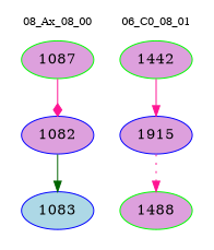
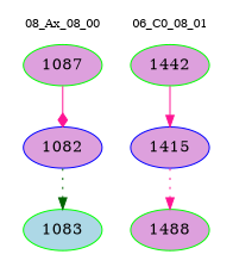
  digraph {
    node [color=green fillcolor=plum style=filled]
    edge [arrowhead=normal color=deeppink style=solid]
    n1 [label=1087]
    n2 [color=blue label=1082]
-   n3 [color=blue fillcolor=lightblue label=1083]
+   n3 [fillcolor=lightblue label=1083]
    n4 [label=1442]
-   n5 [color=blue label=1915]
+   n5 [color=blue label=1415]
    n6 [label=1488]
    subgraph cluster_1 {
      color=white
      fontsize=10
      label="08_Ax_08_00"
      n1
      n2
      n3
    }
    subgraph cluster_2 {
      color=white
      fontsize=10
      label="06_C0_08_01"
      n4
      n5
      n6
    }
    n1 -> n2 [arrowhead=diamond]
-   n2 -> n3 [color=darkgreen]
+   n2 -> n3 [color=darkgreen style=dotted]
    n4 -> n5
    n5 -> n6 [style=dotted]
  }
